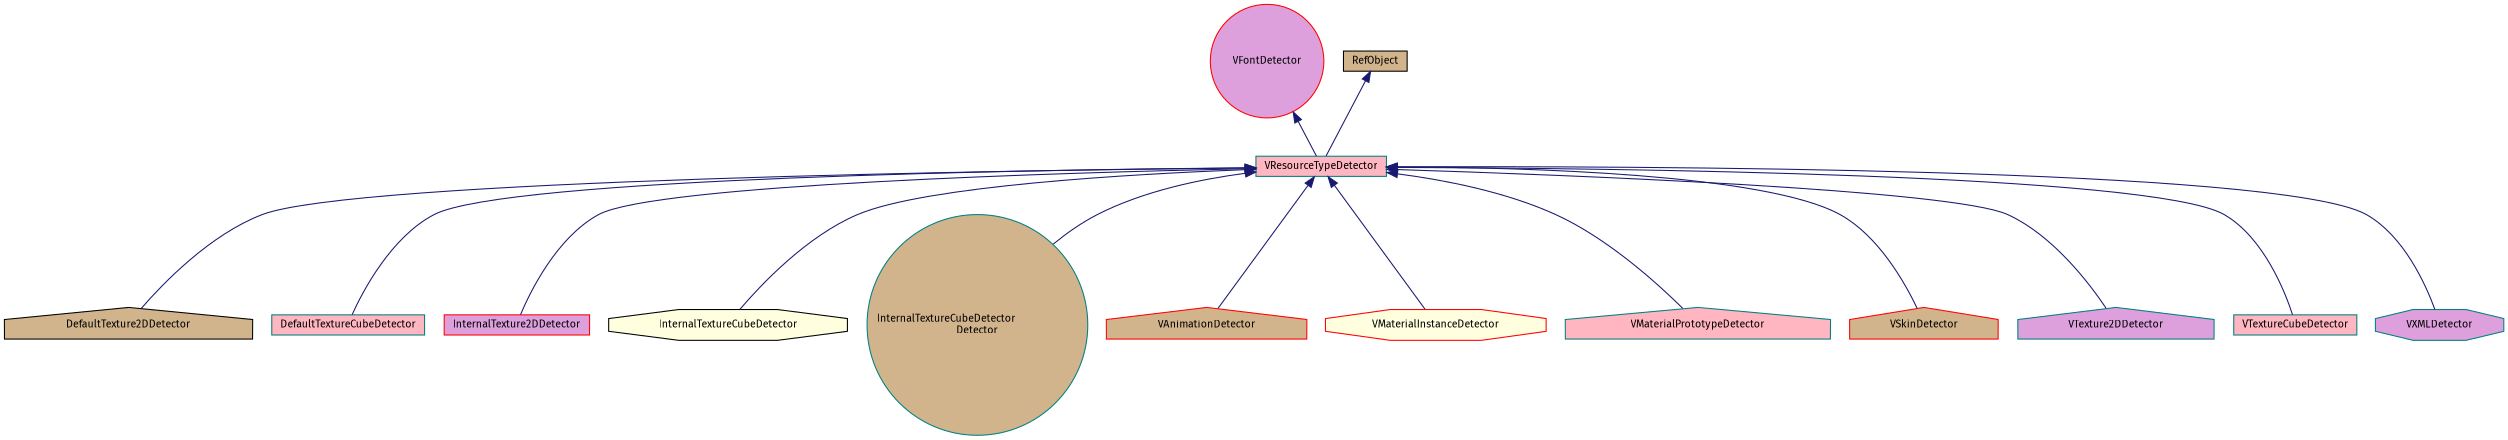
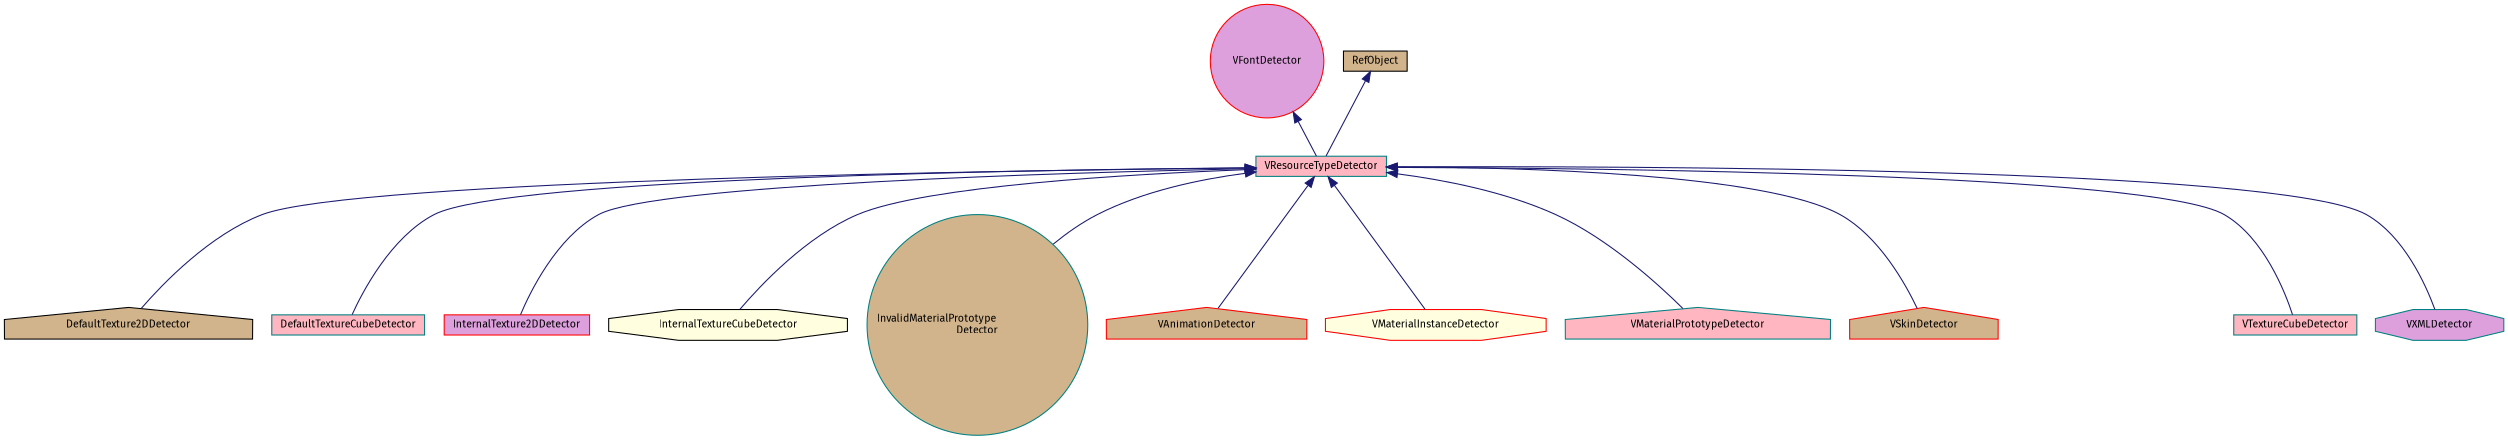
  digraph {
    fontname="Fira Sans"
    rankdir=TB
    node [color=teal fillcolor=tan fontname="Fira Sans" fontsize=10 shape=box style=filled]
    edge [color=midnightblue dir=back fontname="Fira Sans" fontsize=10 labelfontname=Helvetica labelfontsize=10 style=solid]
    n1 [fillcolor=lightpink fontcolor=black height=0.2 label=VResourceTypeDetector width=0.4]
    n2 [color=black height=0.2 label=DefaultTexture2DDetector shape=house width=0.4]
    n3 [fillcolor=lightpink height=0.2 label=DefaultTextureCubeDetector width=0.4]
    n4 [color=red fillcolor=plum height=0.2 label=InternalTexture2DDetector width=0.4]
    n5 [color=black fillcolor=lightyellow height=0.2 label=InternalTextureCubeDetector shape=octagon width=0.4]
-   n6 [height=0.2 label="InternalTextureCubeDetector\lDetector" shape=circle width=0.4]
+   n6 [height=0.2 label="InvalidMaterialPrototype\lDetector" shape=circle width=0.4]
    n7 [color=red height=0.2 label=VAnimationDetector shape=house width=0.4]
    n8 [color=red fillcolor=lightyellow height=0.2 label=VMaterialInstanceDetector shape=octagon width=0.4]
    n9 [fillcolor=lightpink height=0.2 label=VMaterialPrototypeDetector shape=house width=0.4]
    n10 [color=red height=0.2 label=VSkinDetector shape=house width=0.4]
-   n11 [fillcolor=plum height=0.2 label=VTexture2DDetector shape=house width=0.4]
    n12 [fillcolor=lightpink height=0.2 label=VTextureCubeDetector width=0.4]
    n13 [fillcolor=plum height=0.2 label=VXMLDetector shape=octagon width=0.4]
    n14 [color=red fillcolor=plum height=0.2 label=VFontDetector shape=circle width=0.4]
    n15 [color=black height=0.2 label=RefObject width=0.4]
    n1 -> n2
    n1 -> n3
    n1 -> n4
    n1 -> n5
    n1 -> n6
    n1 -> n7
    n1 -> n8
    n1 -> n9
    n1 -> n10
-   n1 -> n11
    n1 -> n12
    n1 -> n13
    n14 -> n1
    n15 -> n1
  }
